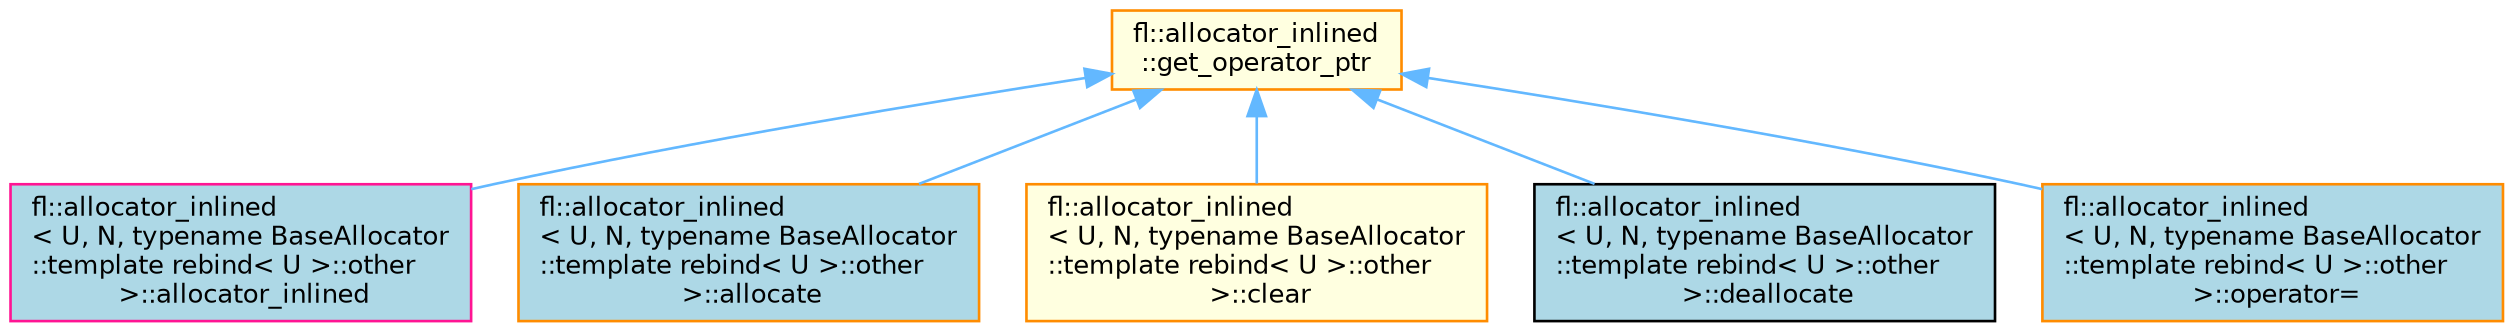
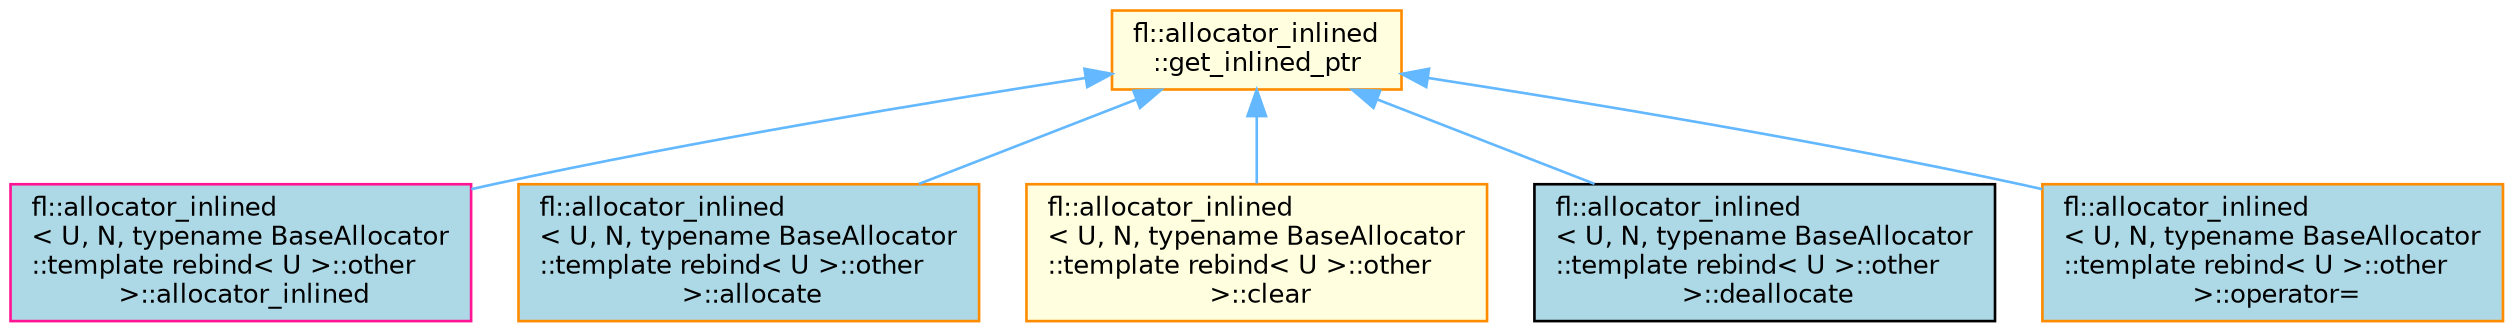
  digraph {
    rankdir=TB
    node [color=darkorange fillcolor=lightblue fontname=Helvetica fontsize=10 shape=box style=filled]
    edge [color=steelblue1 dir=back fontname=Helvetica fontsize=10 labelfontname=Helvetica labelfontsize=10 style=solid]
-   n1 [fillcolor=lightyellow fontcolor=black height=0.2 label="fl::allocator_inlined\l::get_operator_ptr" width=0.4]
+   n1 [fillcolor=lightyellow fontcolor=black height=0.2 label="fl::allocator_inlined\l::get_inlined_ptr" width=0.4]
    n2 [color=deeppink height=0.2 label="fl::allocator_inlined\l\< U, N, typename BaseAllocator\l::template rebind\< U \>::other\l \>::allocator_inlined" width=0.4]
    n3 [height=0.2 label="fl::allocator_inlined\l\< U, N, typename BaseAllocator\l::template rebind\< U \>::other\l \>::allocate" width=0.4]
    n4 [fillcolor=lightyellow height=0.2 label="fl::allocator_inlined\l\< U, N, typename BaseAllocator\l::template rebind\< U \>::other\l \>::clear" width=0.4]
    n5 [color=black height=0.2 label="fl::allocator_inlined\l\< U, N, typename BaseAllocator\l::template rebind\< U \>::other\l \>::deallocate" width=0.4]
    n6 [height=0.2 label="fl::allocator_inlined\l\< U, N, typename BaseAllocator\l::template rebind\< U \>::other\l \>::operator=" width=0.4]
    n1 -> n2
    n1 -> n3
    n1 -> n4
    n1 -> n5
    n1 -> n6
  }
